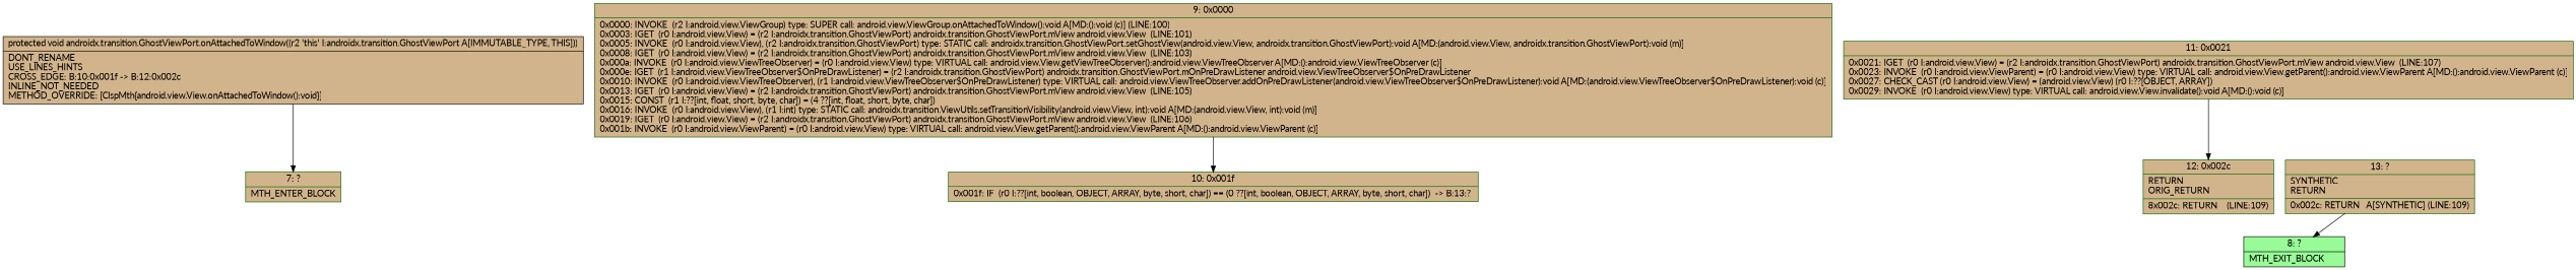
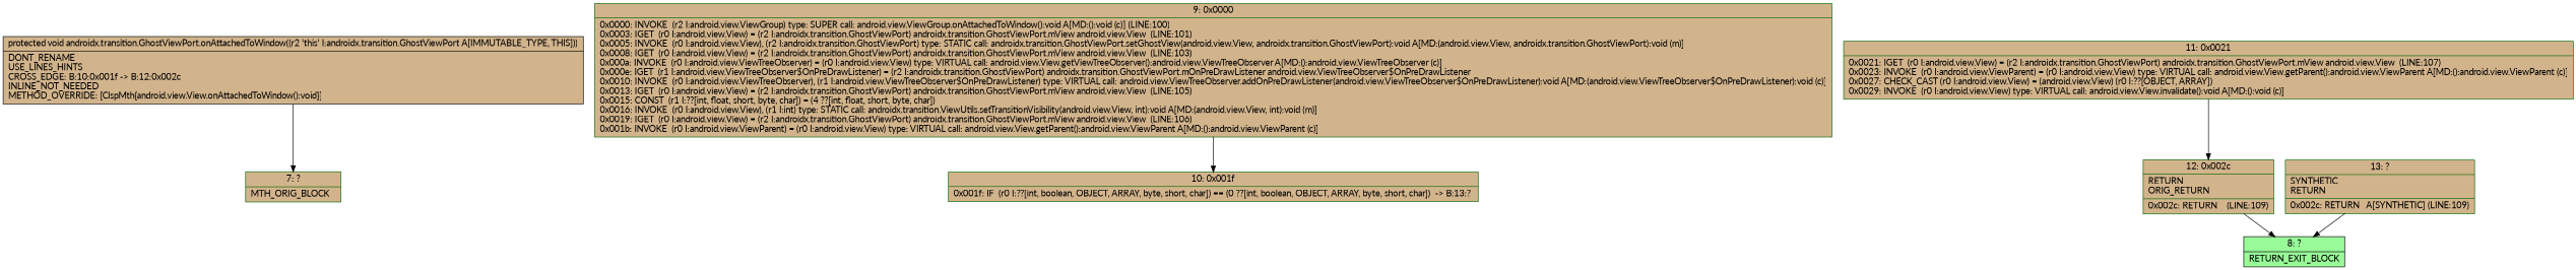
  digraph {
    fontname=Lato
    node [color=darkgreen fillcolor=tan fontname=Lato shape=record style=filled]
    edge [fontname=Lato]
-   n1 [label="{7\:\ ?|MTH_ENTER_BLOCK\l}"]
+   n1 [label="{7\:\ ?|MTH_ORIG_BLOCK\l}"]
    n2 [label="{9\:\ 0x0000|0x0000: INVOKE  (r2 I:android.view.ViewGroup) type: SUPER call: android.view.ViewGroup.onAttachedToWindow():void A[MD:():void (c)] (LINE:100)\l0x0003: IGET  (r0 I:android.view.View) = (r2 I:androidx.transition.GhostViewPort) androidx.transition.GhostViewPort.mView android.view.View  (LINE:101)\l0x0005: INVOKE  (r0 I:android.view.View), (r2 I:androidx.transition.GhostViewPort) type: STATIC call: androidx.transition.GhostViewPort.setGhostView(android.view.View, androidx.transition.GhostViewPort):void A[MD:(android.view.View, androidx.transition.GhostViewPort):void (m)]\l0x0008: IGET  (r0 I:android.view.View) = (r2 I:androidx.transition.GhostViewPort) androidx.transition.GhostViewPort.mView android.view.View  (LINE:103)\l0x000a: INVOKE  (r0 I:android.view.ViewTreeObserver) = (r0 I:android.view.View) type: VIRTUAL call: android.view.View.getViewTreeObserver():android.view.ViewTreeObserver A[MD:():android.view.ViewTreeObserver (c)]\l0x000e: IGET  (r1 I:android.view.ViewTreeObserver$OnPreDrawListener) = (r2 I:androidx.transition.GhostViewPort) androidx.transition.GhostViewPort.mOnPreDrawListener android.view.ViewTreeObserver$OnPreDrawListener \l0x0010: INVOKE  (r0 I:android.view.ViewTreeObserver), (r1 I:android.view.ViewTreeObserver$OnPreDrawListener) type: VIRTUAL call: android.view.ViewTreeObserver.addOnPreDrawListener(android.view.ViewTreeObserver$OnPreDrawListener):void A[MD:(android.view.ViewTreeObserver$OnPreDrawListener):void (c)]\l0x0013: IGET  (r0 I:android.view.View) = (r2 I:androidx.transition.GhostViewPort) androidx.transition.GhostViewPort.mView android.view.View  (LINE:105)\l0x0015: CONST  (r1 I:??[int, float, short, byte, char]) = (4 ??[int, float, short, byte, char]) \l0x0016: INVOKE  (r0 I:android.view.View), (r1 I:int) type: STATIC call: androidx.transition.ViewUtils.setTransitionVisibility(android.view.View, int):void A[MD:(android.view.View, int):void (m)]\l0x0019: IGET  (r0 I:android.view.View) = (r2 I:androidx.transition.GhostViewPort) androidx.transition.GhostViewPort.mView android.view.View  (LINE:106)\l0x001b: INVOKE  (r0 I:android.view.ViewParent) = (r0 I:android.view.View) type: VIRTUAL call: android.view.View.getParent():android.view.ViewParent A[MD:():android.view.ViewParent (c)]\l}"]
    n3 [label="{10\:\ 0x001f|0x001f: IF  (r0 I:??[int, boolean, OBJECT, ARRAY, byte, short, char]) == (0 ??[int, boolean, OBJECT, ARRAY, byte, short, char])  \-\> B:13:? \l}"]
    n4 [label="{11\:\ 0x0021|0x0021: IGET  (r0 I:android.view.View) = (r2 I:androidx.transition.GhostViewPort) androidx.transition.GhostViewPort.mView android.view.View  (LINE:107)\l0x0023: INVOKE  (r0 I:android.view.ViewParent) = (r0 I:android.view.View) type: VIRTUAL call: android.view.View.getParent():android.view.ViewParent A[MD:():android.view.ViewParent (c)]\l0x0027: CHECK_CAST (r0 I:android.view.View) = (android.view.View) (r0 I:??[OBJECT, ARRAY]) \l0x0029: INVOKE  (r0 I:android.view.View) type: VIRTUAL call: android.view.View.invalidate():void A[MD:():void (c)]\l}"]
-   n5 [label="{12\:\ 0x002c|RETURN\lORIG_RETURN\l|8x002c: RETURN    (LINE:109)\l}"]
+   n5 [label="{12\:\ 0x002c|RETURN\lORIG_RETURN\l|0x002c: RETURN    (LINE:109)\l}"]
    n6 [label="{13\:\ ?|SYNTHETIC\lRETURN\l|0x002c: RETURN   A[SYNTHETIC] (LINE:109)\l}"]
-   n7 [color=black fillcolor=palegreen label="{8\:\ ?|MTH_EXIT_BLOCK\l}"]
+   n7 [color=black fillcolor=palegreen label="{8\:\ ?|RETURN_EXIT_BLOCK\l}"]
    n8 [color=black label="{protected void androidx.transition.GhostViewPort.onAttachedToWindow((r2 'this' I:androidx.transition.GhostViewPort A[IMMUTABLE_TYPE, THIS]))  | DONT_RENAME\lUSE_LINES_HINTS\lCROSS_EDGE: B:10:0x001f \-\> B:12:0x002c\lINLINE_NOT_NEEDED\lMETHOD_OVERRIDE: [ClspMth\{android.view.View.onAttachedToWindow():void\}]\l}"]
    n2 -> n3
    n4 -> n5
+   n5 -> n7
    n6 -> n7
    n8 -> n1
  }
